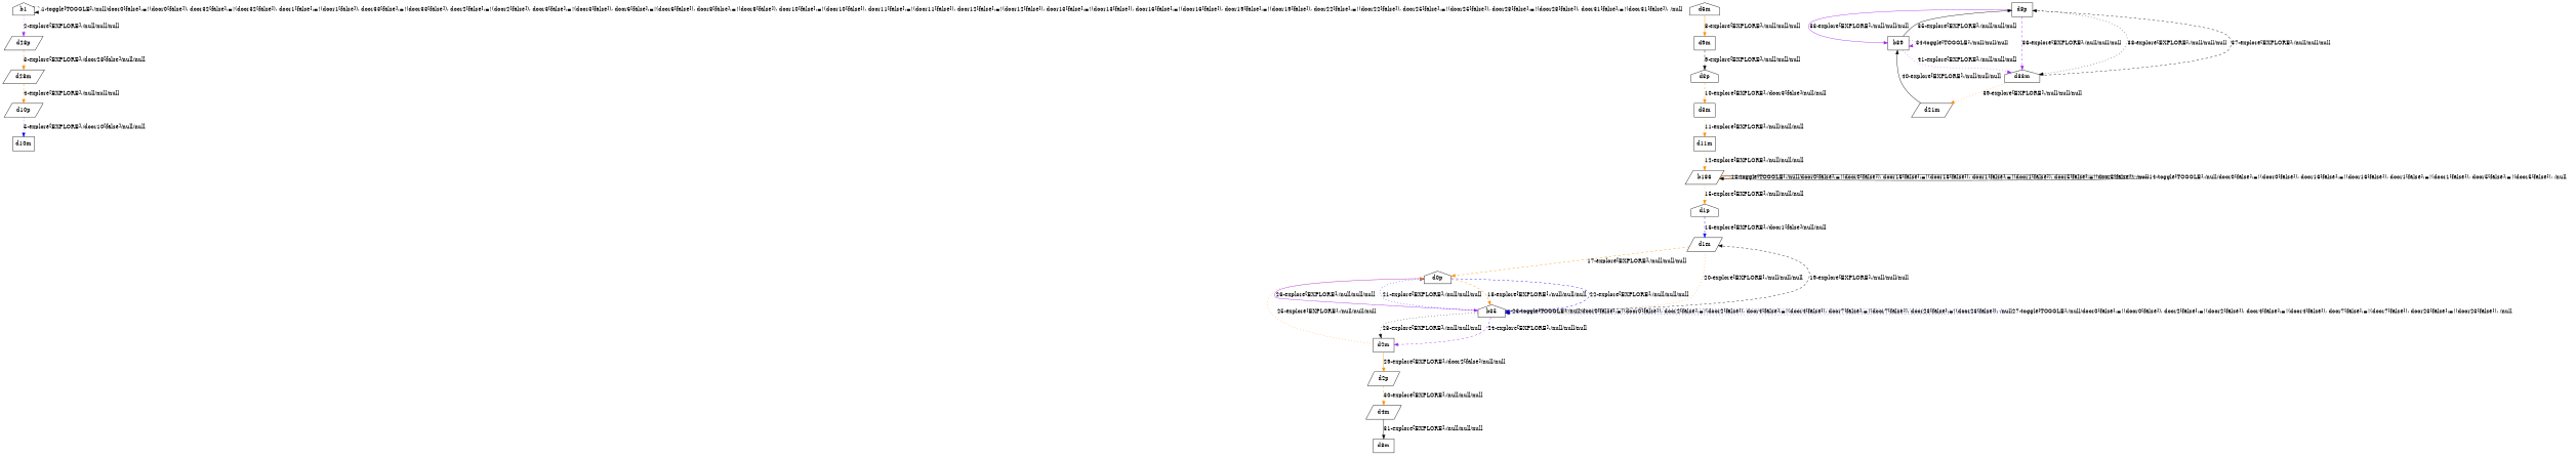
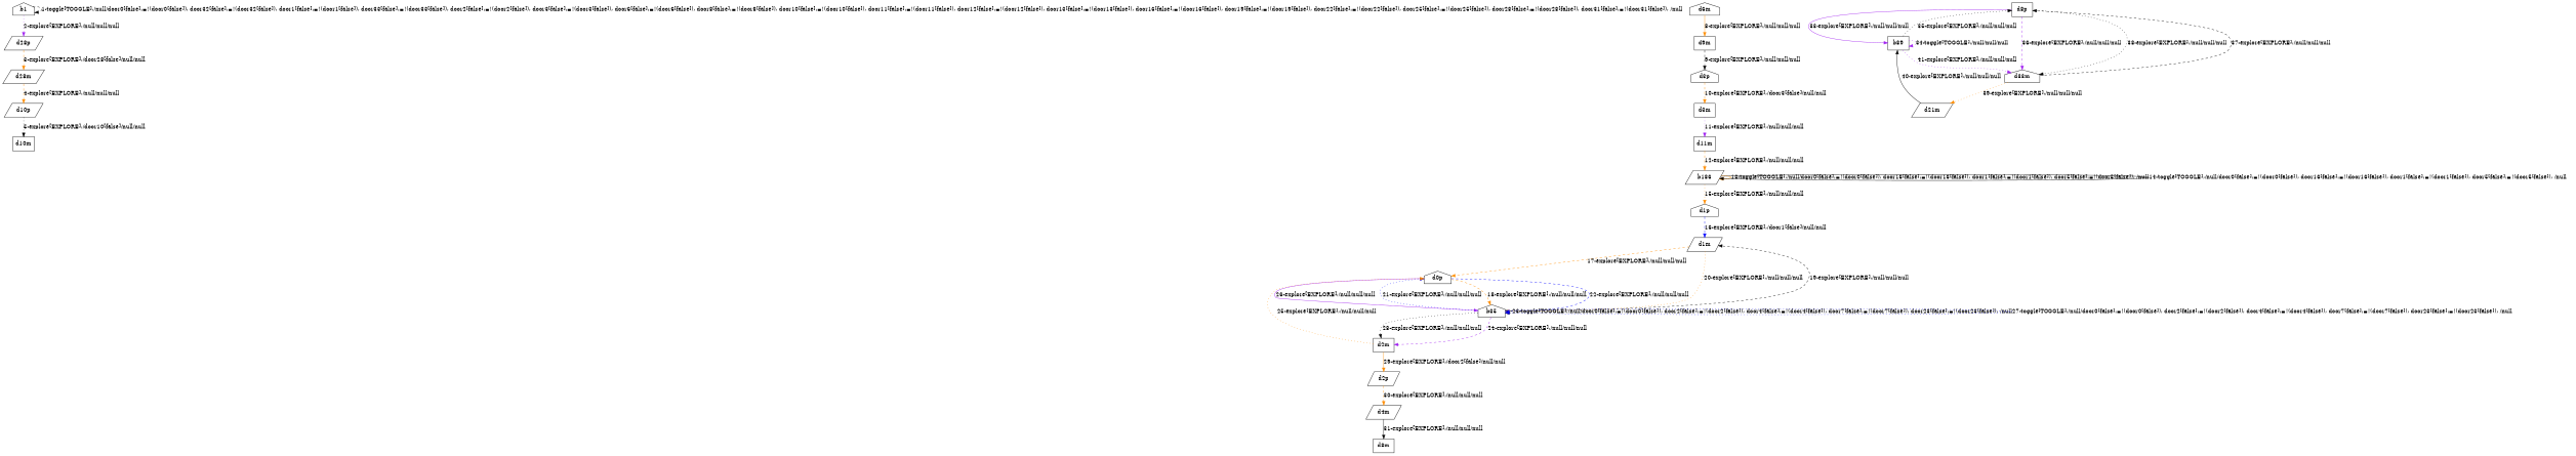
  digraph {
    node [shape=parallelogram]
    edge [color=darkorange style=dashed]
    b1 [shape=house]
    d28p
    d28m
    d10p
    d10m [shape=box]
    d6m [shape=house]
    d9m [shape=box]
    d3p [shape=house]
    d3m [shape=box]
    d11m [shape=box]
    n11 [label=b186]
    d1p [shape=house]
    d1m
    d0p [shape=house]
    b35 [shape=house]
    d2m [shape=box]
    d2p
    d4m
    d8m [shape=box]
    d8p [shape=box]
    b89 [shape=box]
    d33m [shape=house]
    d21m
    b1 -> b1 [color=black label="1-toggle[TOGGLE];/null/door0[false]:=!(door0[false]); door32[false]:=!(door32[false]); door1[false]:=!(door1[false]); door33[false]:=!(door33[false]); door2[false]:=!(door2[false]); door3[false]:=!(door3[false]); door6[false]:=!(door6[false]); door8[false]:=!(door8[false]); door10[false]:=!(door10[false]); door11[false]:=!(door11[false]); door12[false]:=!(door12[false]); door13[false]:=!(door13[false]); door16[false]:=!(door16[false]); door19[false]:=!(door19[false]); door22[false]:=!(door22[false]); door25[false]:=!(door25[false]); door28[false]:=!(door28[false]); door31[false]:=!(door31[false]); /null"]
    b1 -> d28p [color=purple label="2-explore[EXPLORE];/null/null/null" style=dotted]
    d28p -> d28m [label="3-explore[EXPLORE];/door28[false]/null/null"]
    d28m -> d10p [label="4-explore[EXPLORE];/null/null/null"]
-   d10p -> d10m [color=blue label="5-explore[EXPLORE];/door10[false]/null/null" style=dotted]
+   d10p -> d10m [color=black label="5-explore[EXPLORE];/door10[false]/null/null" style=dotted]
    d6m -> d9m [label="8-explore[EXPLORE];/null/null/null" style=solid]
    d9m -> d3p [color=black label="9-explore[EXPLORE];/null/null/null"]
    d3p -> d3m [label="10-explore[EXPLORE];/door3[false]/null/null"]
-   d3m -> d11m [label="11-explore[EXPLORE];/null/null/null" style=dotted]
-   d11m -> n11 [label="12-explore[EXPLORE];/null/null/null" style=dotted]
+   d3m -> d11m [color=purple label="11-explore[EXPLORE];/null/null/null" style=dotted]
+   d11m -> n11 [label="12-explore[EXPLORE];/null/null/null"]
    n11 -> n11 [label="13-toggle[TOGGLE];/null/door0[false]:=!(door0[false]); door16[false]:=!(door16[false]); door1[false]:=!(door1[false]); door5[false]:=!(door5[false]); /null" style=solid]
    n11 -> n11 [color=black label="14-toggle[TOGGLE];/null/door0[false]:=!(door0[false]); door16[false]:=!(door16[false]); door1[false]:=!(door1[false]); door5[false]:=!(door5[false]); /null" style=solid]
    n11 -> d1p [label="15-explore[EXPLORE];/null/null/null" style=dotted]
    d1p -> d1m [color=blue label="16-explore[EXPLORE];/door1[false]/null/null"]
    d1m -> d0p [label="17-explore[EXPLORE];/null/null/null"]
    d1m -> b35 [label="20-explore[EXPLORE];/null/null/null" style=dotted]
    d0p -> b35 [label="18-explore[EXPLORE];/null/null/null"]
    d0p -> b35 [color=blue label="22-explore[EXPLORE];/null/null/null"]
    d0p -> b35 [color=purple label="26-explore[EXPLORE];/null/null/null" style=solid]
    b35 -> d1m [color=black label="19-explore[EXPLORE];/null/null/null"]
    b35 -> d0p [color=blue label="21-explore[EXPLORE];/null/null/null" style=dotted]
    b35 -> b35 [color=black label="23-toggle[TOGGLE];/null/door0[false]:=!(door0[false]); door2[false]:=!(door2[false]); door4[false]:=!(door4[false]); door7[false]:=!(door7[false]); door23[false]:=!(door23[false]); /null"]
    b35 -> b35 [color=blue label="27-toggle[TOGGLE];/null/door0[false]:=!(door0[false]); door2[false]:=!(door2[false]); door4[false]:=!(door4[false]); door7[false]:=!(door7[false]); door23[false]:=!(door23[false]); /null" style=dotted]
    b35 -> d2m [color=purple label="24-explore[EXPLORE];/null/null/null"]
    b35 -> d2m [color=black label="28-explore[EXPLORE];/null/null/null" style=dotted]
    d2m -> d0p [label="25-explore[EXPLORE];/null/null/null" style=dotted]
    d2m -> d2p [label="29-explore[EXPLORE];/door2[false]/null/null" style=solid]
    d2p -> d4m [label="30-explore[EXPLORE];/null/null/null"]
    d4m -> d8m [color=black label="31-explore[EXPLORE];/null/null/null" style=solid]
    d8p -> b89 [color=purple label="33-explore[EXPLORE];/null/null/null" style=solid]
    d8p -> d33m [color=purple label="36-explore[EXPLORE];/null/null/null"]
    d8p -> d33m [color=black label="38-explore[EXPLORE];/null/null/null" style=dotted]
-   b89 -> d8p [color=black label="35-explore[EXPLORE];/null/null/null" style=solid]
+   b89 -> d8p [color=black label="35-explore[EXPLORE];/null/null/null" style=dotted]
    b89 -> b89 [color=purple label="34-toggle[TOGGLE];/null/null/null" style=dotted]
    b89 -> d33m [color=purple label="41-explore[EXPLORE];/null/null/null" style=dotted]
    d33m -> d8p [color=black label="37-explore[EXPLORE];/null/null/null"]
    d33m -> d21m [label="39-explore[EXPLORE];/null/null/null" style=dotted]
    d21m -> b89 [color=black label="40-explore[EXPLORE];/null/null/null" style=solid]
  }
